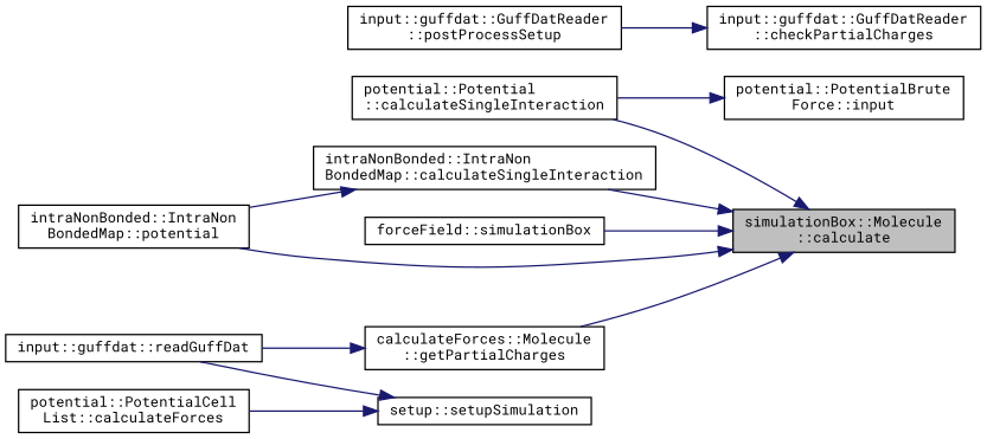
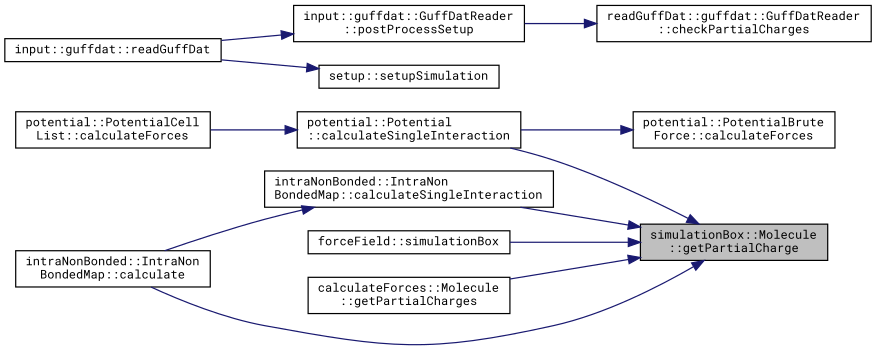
  digraph {
    fontname="Roboto Mono"
    rankdir=RL
    node [color=black fillcolor=white fontname="Roboto Mono" fontsize=10 shape=record style=filled]
    edge [color=midnightblue dir=back fontname="Roboto Mono" fontsize=10 labelfontname=Helvetica labelfontsize=10 style=solid]
-   n1 [fillcolor=grey75 fontcolor=black height=0.2 label="simulationBox::Molecule\l::calculate" width=0.4]
+   n1 [fillcolor=grey75 fontcolor=black height=0.2 label="simulationBox::Molecule\l::getPartialCharge" width=0.4]
    n2 [height=0.2 label="potential::Potential\l::calculateSingleInteraction" width=0.4]
    n3 [height=0.2 label="intraNonBonded::IntraNon\lBondedMap::calculateSingleInteraction" width=0.4]
    n4 [height=0.2 label="forceField::simulationBox" width=0.4]
    n5 [height=0.2 label="calculateForces::Molecule\l::getPartialCharges" width=0.4]
-   n6 [height=0.2 label="intraNonBonded::IntraNon\lBondedMap::potential" width=0.4]
+   n6 [height=0.2 label="intraNonBonded::IntraNon\lBondedMap::calculate" width=0.4]
    n7 [height=0.2 label="potential::PotentialCell\lList::calculateForces" width=0.4]
-   n8 [height=0.2 label="input::guffdat::GuffDatReader\l::checkPartialCharges" width=0.4]
+   n8 [height=0.2 label="readGuffDat::guffdat::GuffDatReader\l::checkPartialCharges" width=0.4]
    n9 [height=0.2 label="input::guffdat::GuffDatReader\l::postProcessSetup" width=0.4]
-   n10 [height=0.2 label="potential::PotentialBrute\lForce::input" width=0.4]
+   n10 [height=0.2 label="potential::PotentialBrute\lForce::calculateForces" width=0.4]
    n11 [height=0.2 label="input::guffdat::readGuffDat" width=0.4]
    n12 [height=0.2 label="setup::setupSimulation" width=0.4]
    n1 -> n2
    n1 -> n3
    n1 -> n4
    n1 -> n5
    n1 -> n6
-   n12 -> n7
+   n2 -> n7
    n3 -> n6
    n8 -> n9
-   n5 -> n11
+   n9 -> n11
    n10 -> n2
    n12 -> n11
  }
